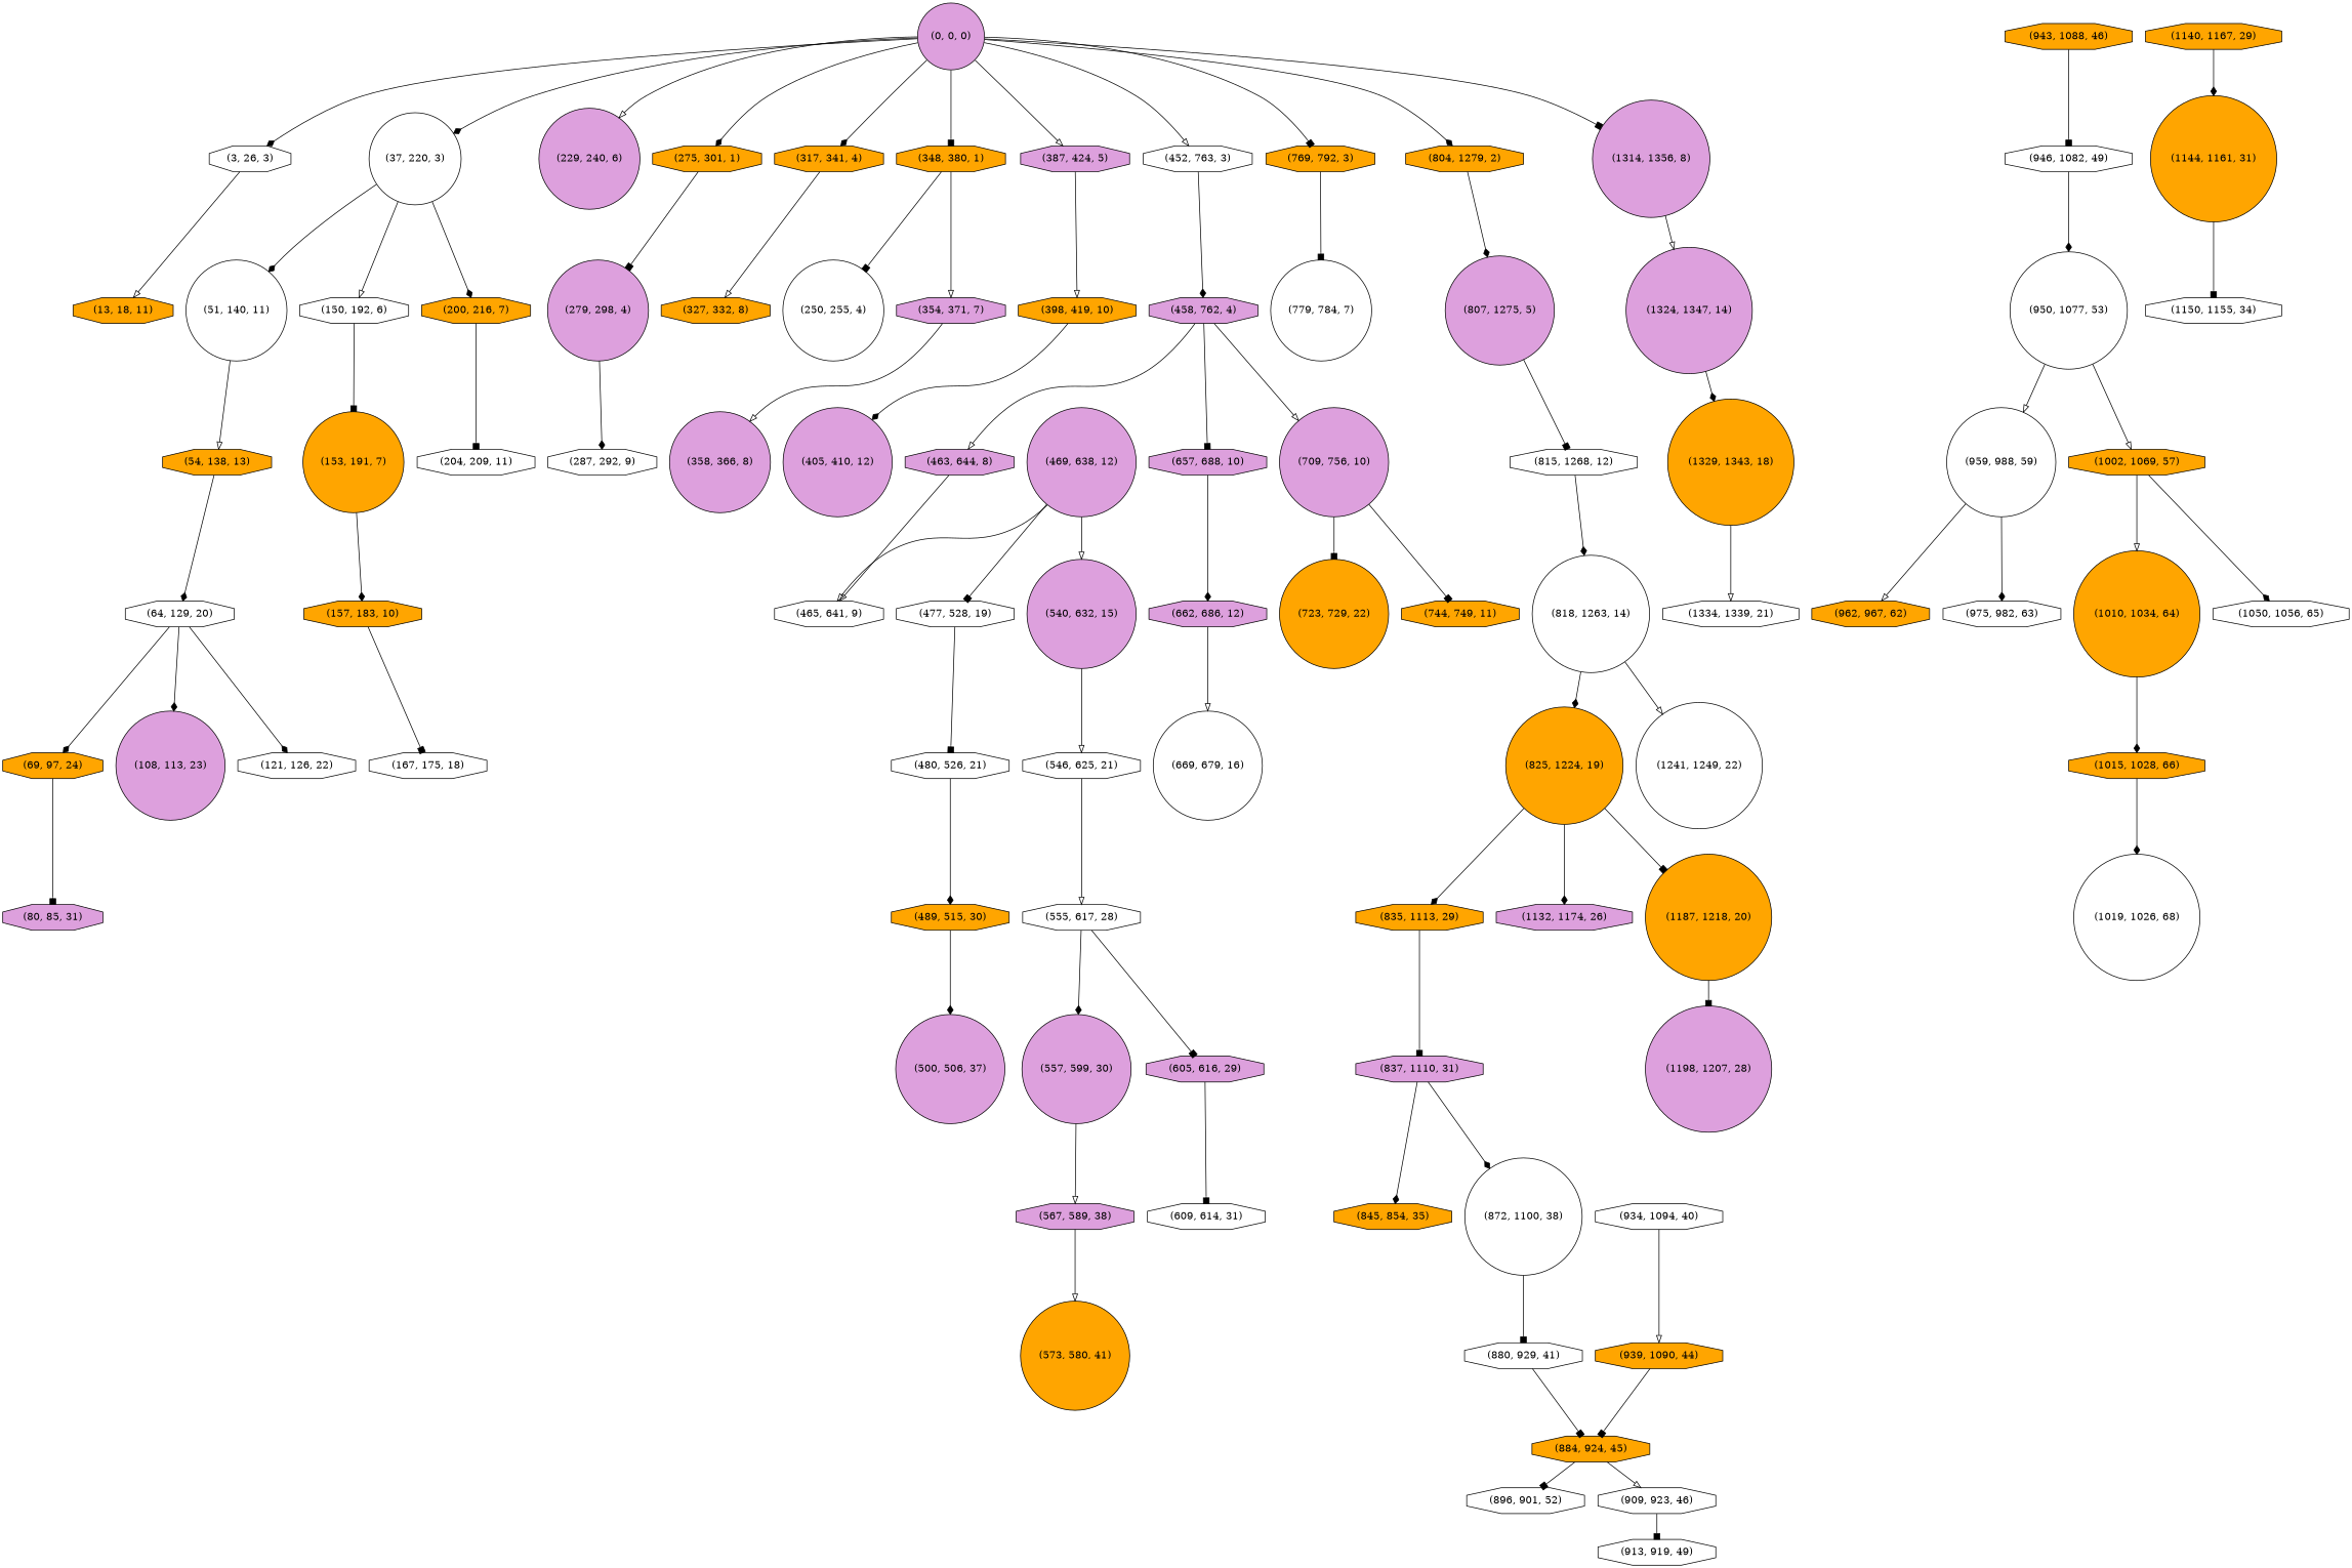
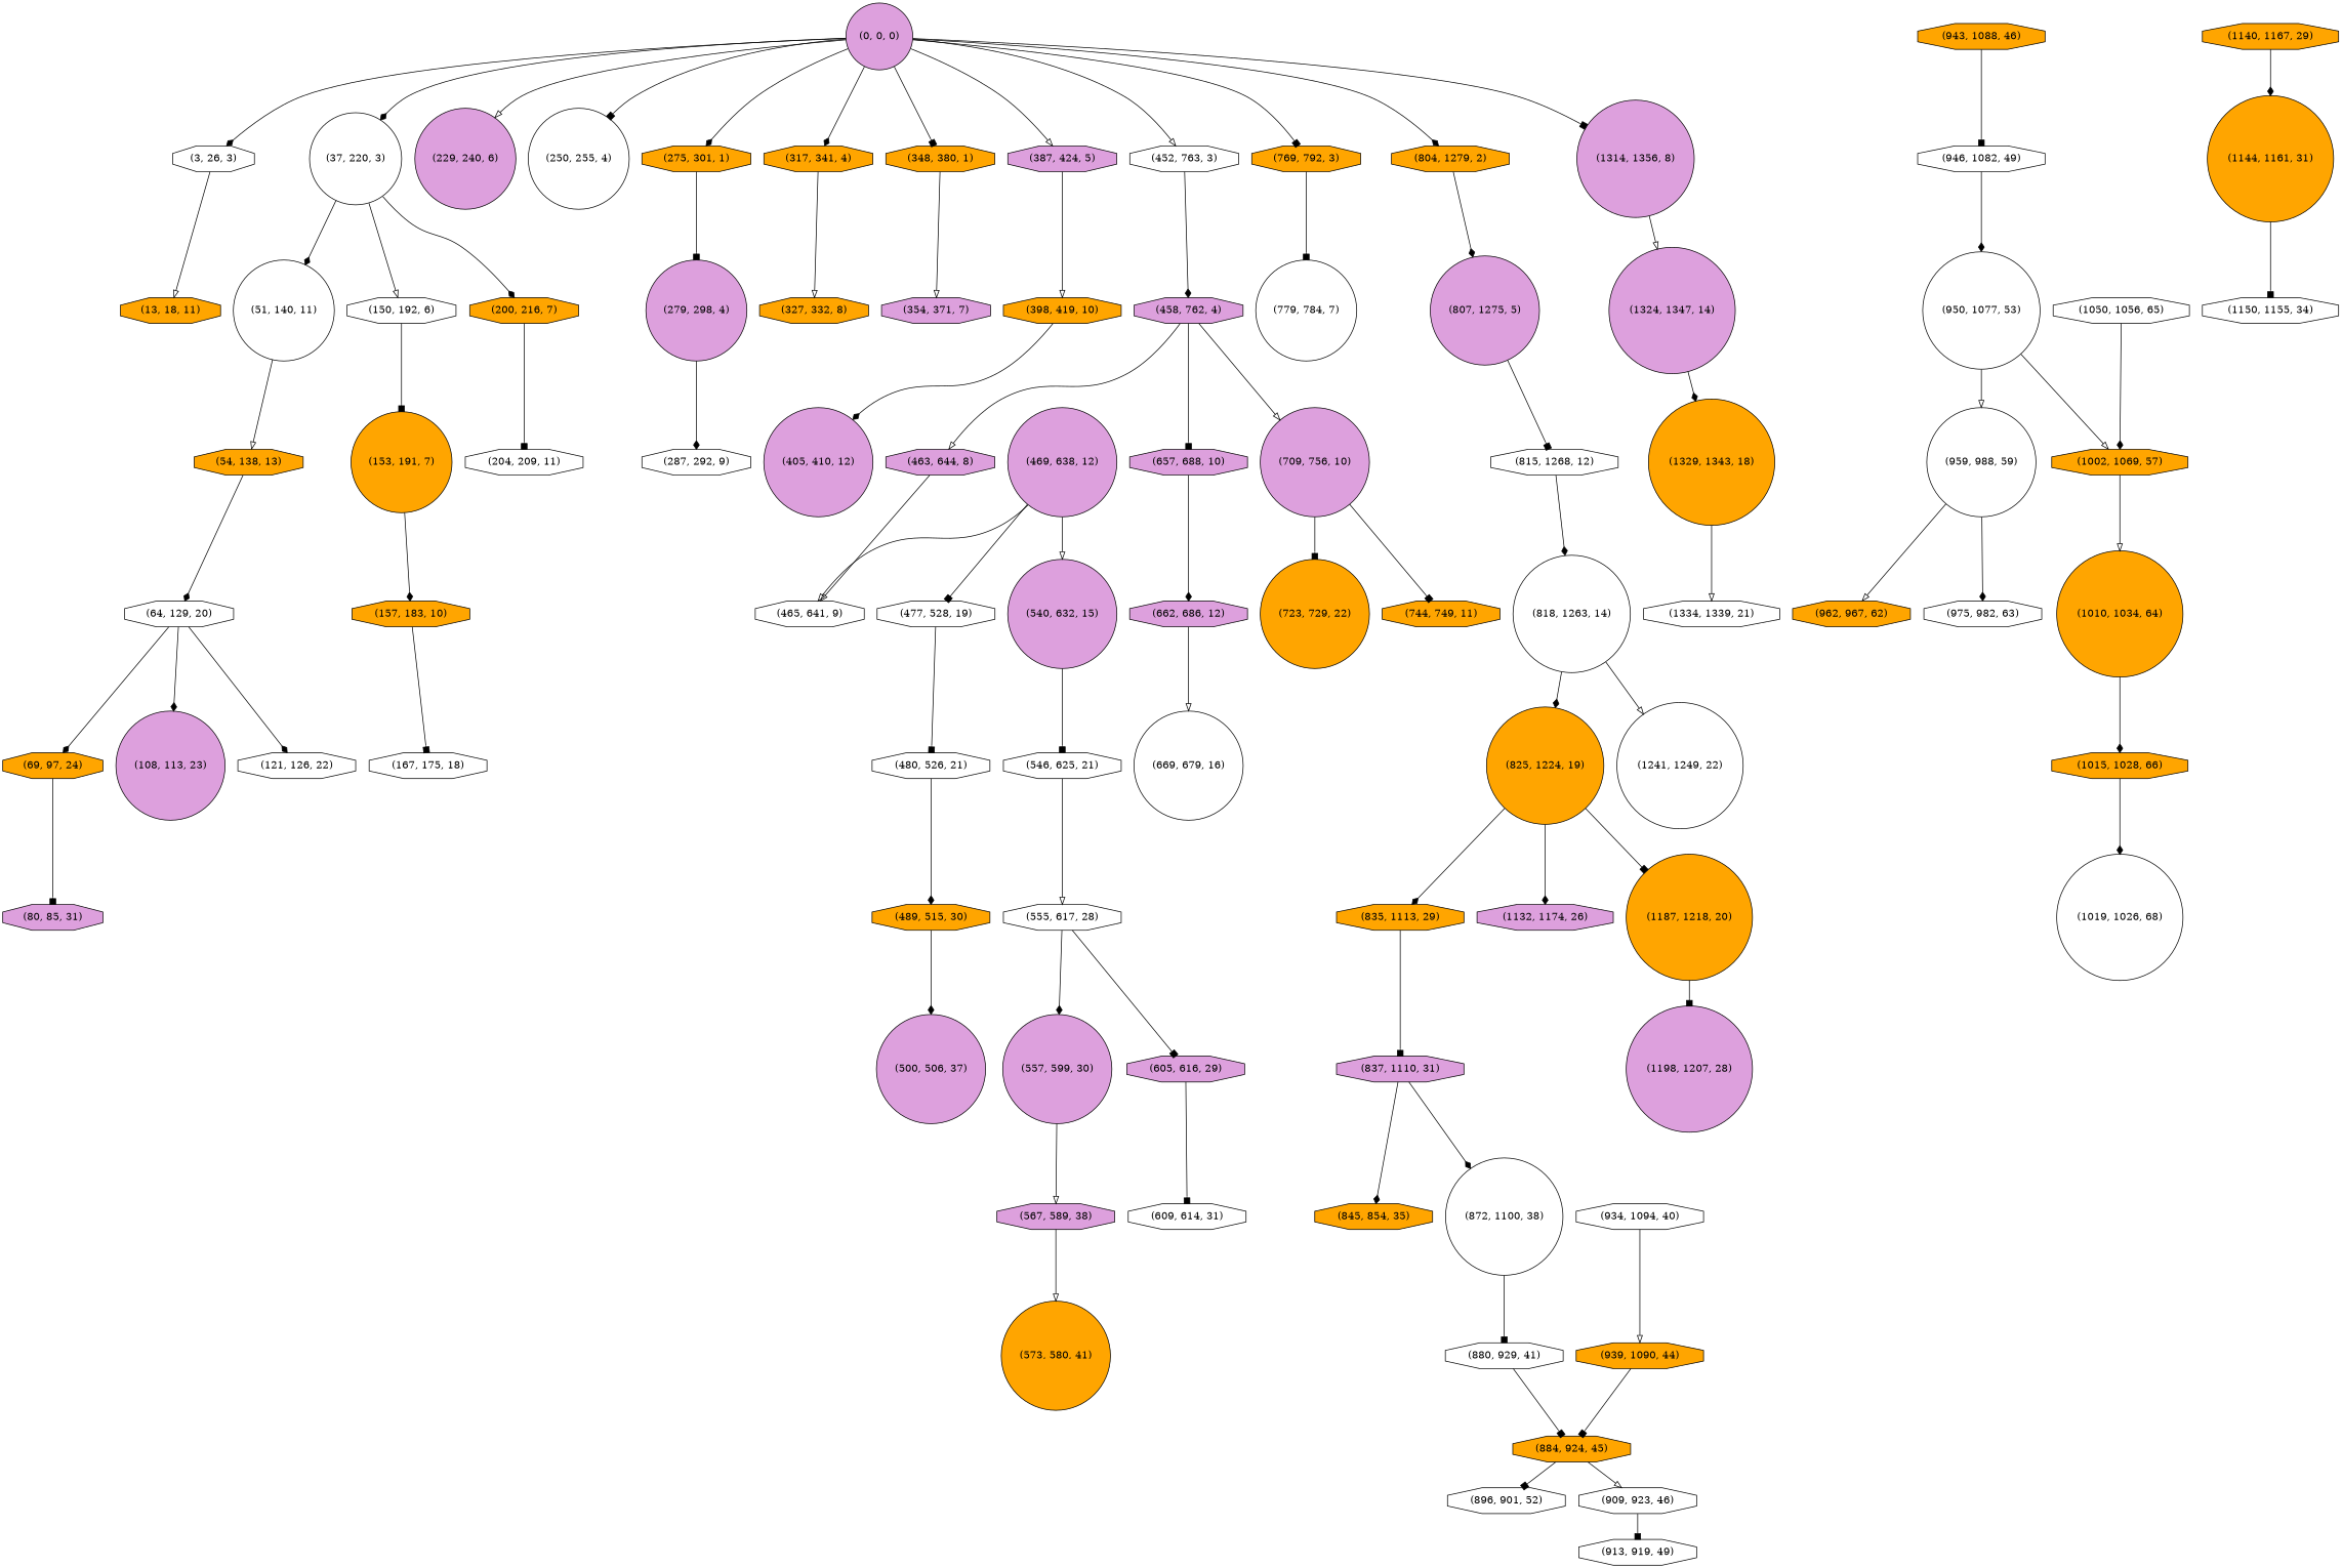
  digraph {
    node [fillcolor=white shape=octagon style=filled]
    edge [arrowhead=diamond]
    "(0, 0, 0)" [fillcolor=plum shape=circle]
    "(3, 26, 3)"
    "(37, 220, 3)" [shape=circle]
    "(229, 240, 6)" [fillcolor=plum shape=circle]
    "(250, 255, 4)" [shape=circle]
    "(275, 301, 1)" [fillcolor=orange]
    "(317, 341, 4)" [fillcolor=orange]
    "(348, 380, 1)" [fillcolor=orange]
    "(387, 424, 5)" [fillcolor=plum]
    "(452, 763, 3)"
    "(769, 792, 3)" [fillcolor=orange]
    "(804, 1279, 2)" [fillcolor=orange]
    "(1314, 1356, 8)" [fillcolor=plum shape=circle]
    "(13, 18, 11)" [fillcolor=orange]
    "(51, 140, 11)" [shape=circle]
    "(150, 192, 6)"
    "(200, 216, 7)" [fillcolor=orange]
    "(279, 298, 4)" [fillcolor=plum shape=circle]
    "(327, 332, 8)" [fillcolor=orange]
    "(354, 371, 7)" [fillcolor=plum]
    "(398, 419, 10)" [fillcolor=orange]
    "(458, 762, 4)" [fillcolor=plum]
    "(779, 784, 7)" [shape=circle]
    "(807, 1275, 5)" [fillcolor=plum shape=circle]
    "(1324, 1347, 14)" [fillcolor=plum shape=circle]
    "(54, 138, 13)" [fillcolor=orange]
    "(153, 191, 7)" [fillcolor=orange shape=circle]
    "(204, 209, 11)"
    "(64, 129, 20)"
    "(69, 97, 24)" [fillcolor=orange]
    "(108, 113, 23)" [fillcolor=plum shape=circle]
    "(121, 126, 22)"
    "(80, 85, 31)" [fillcolor=plum]
    "(157, 183, 10)" [fillcolor=orange]
    "(167, 175, 18)"
    "(287, 292, 9)"
-   "(358, 366, 8)" [fillcolor=plum shape=circle]
    "(405, 410, 12)" [fillcolor=plum shape=circle]
    "(463, 644, 8)" [fillcolor=plum]
    "(657, 688, 10)" [fillcolor=plum]
    "(709, 756, 10)" [fillcolor=plum shape=circle]
    "(465, 641, 9)"
    "(662, 686, 12)" [fillcolor=plum]
    "(723, 729, 22)" [fillcolor=orange shape=circle]
    "(744, 749, 11)" [fillcolor=orange]
    "(469, 638, 12)" [fillcolor=plum shape=circle]
    "(477, 528, 19)"
    "(540, 632, 15)" [fillcolor=plum shape=circle]
    "(480, 526, 21)"
    "(546, 625, 21)"
    "(489, 515, 30)" [fillcolor=orange]
    "(500, 506, 37)" [fillcolor=plum shape=circle]
    "(555, 617, 28)"
    "(557, 599, 30)" [fillcolor=plum shape=circle]
    "(605, 616, 29)" [fillcolor=plum]
    "(567, 589, 38)" [fillcolor=plum]
    "(609, 614, 31)"
    "(573, 580, 41)" [fillcolor=orange shape=circle]
    "(669, 679, 16)" [shape=circle]
    "(815, 1268, 12)"
    "(818, 1263, 14)" [shape=circle]
    "(825, 1224, 19)" [fillcolor=orange shape=circle]
    "(1241, 1249, 22)" [shape=circle]
    "(835, 1113, 29)" [fillcolor=orange]
    "(1132, 1174, 26)" [fillcolor=plum]
    "(1187, 1218, 20)" [fillcolor=orange shape=circle]
    "(837, 1110, 31)" [fillcolor=plum]
    "(1198, 1207, 28)" [fillcolor=plum shape=circle]
    "(845, 854, 35)" [fillcolor=orange]
    "(872, 1100, 38)" [shape=circle]
    "(880, 929, 41)"
    "(884, 924, 45)" [fillcolor=orange]
    "(939, 1090, 44)" [fillcolor=orange]
    "(934, 1094, 40)"
    "(896, 901, 52)"
    "(909, 923, 46)"
    "(913, 919, 49)"
    "(943, 1088, 46)" [fillcolor=orange]
    "(946, 1082, 49)"
    "(950, 1077, 53)" [shape=circle]
    "(959, 988, 59)" [shape=circle]
    "(1002, 1069, 57)" [fillcolor=orange]
    "(962, 967, 62)" [fillcolor=orange]
    "(975, 982, 63)"
    "(1010, 1034, 64)" [fillcolor=orange shape=circle]
    "(1050, 1056, 65)"
    "(1015, 1028, 66)" [fillcolor=orange]
    "(1019, 1026, 68)" [shape=circle]
    "(1140, 1167, 29)" [fillcolor=orange]
    "(1144, 1161, 31)" [fillcolor=orange shape=circle]
    "(1150, 1155, 34)"
    "(1329, 1343, 18)" [fillcolor=orange shape=circle]
    "(1334, 1339, 21)"
    "(0, 0, 0)" -> "(3, 26, 3)"
    "(0, 0, 0)" -> "(37, 220, 3)"
    "(0, 0, 0)" -> "(229, 240, 6)" [arrowhead=onormal]
-   "(348, 380, 1)" -> "(250, 255, 4)" [arrowhead=box]
+   "(0, 0, 0)" -> "(250, 255, 4)" [arrowhead=box]
    "(0, 0, 0)" -> "(275, 301, 1)"
    "(0, 0, 0)" -> "(317, 341, 4)"
    "(0, 0, 0)" -> "(348, 380, 1)" [arrowhead=box]
    "(0, 0, 0)" -> "(387, 424, 5)" [arrowhead=onormal]
    "(0, 0, 0)" -> "(452, 763, 3)" [arrowhead=onormal]
    "(0, 0, 0)" -> "(769, 792, 3)" [arrowhead=box]
    "(0, 0, 0)" -> "(804, 1279, 2)"
    "(0, 0, 0)" -> "(1314, 1356, 8)" [arrowhead=box]
    "(3, 26, 3)" -> "(13, 18, 11)" [arrowhead=onormal]
    "(37, 220, 3)" -> "(51, 140, 11)"
    "(37, 220, 3)" -> "(150, 192, 6)" [arrowhead=onormal]
    "(37, 220, 3)" -> "(200, 216, 7)"
    "(275, 301, 1)" -> "(279, 298, 4)" [arrowhead=box]
    "(317, 341, 4)" -> "(327, 332, 8)" [arrowhead=onormal]
    "(348, 380, 1)" -> "(354, 371, 7)" [arrowhead=onormal]
    "(387, 424, 5)" -> "(398, 419, 10)" [arrowhead=onormal]
    "(452, 763, 3)" -> "(458, 762, 4)"
    "(769, 792, 3)" -> "(779, 784, 7)" [arrowhead=box]
    "(804, 1279, 2)" -> "(807, 1275, 5)"
    "(1314, 1356, 8)" -> "(1324, 1347, 14)" [arrowhead=onormal]
    "(51, 140, 11)" -> "(54, 138, 13)" [arrowhead=onormal]
    "(150, 192, 6)" -> "(153, 191, 7)" [arrowhead=box]
    "(200, 216, 7)" -> "(204, 209, 11)" [arrowhead=box]
    "(279, 298, 4)" -> "(287, 292, 9)"
-   "(354, 371, 7)" -> "(358, 366, 8)" [arrowhead=onormal]
    "(398, 419, 10)" -> "(405, 410, 12)"
    "(458, 762, 4)" -> "(463, 644, 8)" [arrowhead=onormal]
    "(458, 762, 4)" -> "(657, 688, 10)" [arrowhead=box]
    "(458, 762, 4)" -> "(709, 756, 10)" [arrowhead=onormal]
    "(807, 1275, 5)" -> "(815, 1268, 12)" [arrowhead=box]
    "(1324, 1347, 14)" -> "(1329, 1343, 18)"
    "(54, 138, 13)" -> "(64, 129, 20)"
    "(153, 191, 7)" -> "(157, 183, 10)"
    "(64, 129, 20)" -> "(69, 97, 24)"
    "(64, 129, 20)" -> "(108, 113, 23)"
    "(64, 129, 20)" -> "(121, 126, 22)"
    "(69, 97, 24)" -> "(80, 85, 31)" [arrowhead=box]
    "(157, 183, 10)" -> "(167, 175, 18)" [arrowhead=box]
    "(463, 644, 8)" -> "(465, 641, 9)" [arrowhead=onormal]
    "(657, 688, 10)" -> "(662, 686, 12)"
    "(709, 756, 10)" -> "(723, 729, 22)" [arrowhead=box]
    "(709, 756, 10)" -> "(744, 749, 11)" [arrowhead=box]
    "(662, 686, 12)" -> "(669, 679, 16)" [arrowhead=onormal]
    "(469, 638, 12)" -> "(465, 641, 9)" [arrowhead=onormal]
    "(469, 638, 12)" -> "(477, 528, 19)" [arrowhead=box]
    "(469, 638, 12)" -> "(540, 632, 15)" [arrowhead=onormal]
    "(477, 528, 19)" -> "(480, 526, 21)" [arrowhead=box]
-   "(540, 632, 15)" -> "(546, 625, 21)" [arrowhead=onormal]
+   "(540, 632, 15)" -> "(546, 625, 21)" [arrowhead=box]
    "(480, 526, 21)" -> "(489, 515, 30)"
    "(546, 625, 21)" -> "(555, 617, 28)" [arrowhead=onormal]
    "(489, 515, 30)" -> "(500, 506, 37)"
    "(555, 617, 28)" -> "(557, 599, 30)"
    "(555, 617, 28)" -> "(605, 616, 29)" [arrowhead=box]
    "(557, 599, 30)" -> "(567, 589, 38)" [arrowhead=onormal]
    "(605, 616, 29)" -> "(609, 614, 31)" [arrowhead=box]
    "(567, 589, 38)" -> "(573, 580, 41)" [arrowhead=onormal]
    "(815, 1268, 12)" -> "(818, 1263, 14)"
    "(818, 1263, 14)" -> "(825, 1224, 19)"
    "(818, 1263, 14)" -> "(1241, 1249, 22)" [arrowhead=onormal]
    "(825, 1224, 19)" -> "(835, 1113, 29)"
    "(825, 1224, 19)" -> "(1132, 1174, 26)"
    "(825, 1224, 19)" -> "(1187, 1218, 20)" [arrowhead=box]
    "(835, 1113, 29)" -> "(837, 1110, 31)" [arrowhead=box]
    "(1187, 1218, 20)" -> "(1198, 1207, 28)" [arrowhead=box]
    "(837, 1110, 31)" -> "(845, 854, 35)"
    "(837, 1110, 31)" -> "(872, 1100, 38)"
    "(872, 1100, 38)" -> "(880, 929, 41)" [arrowhead=box]
    "(880, 929, 41)" -> "(884, 924, 45)" [arrowhead=box]
    "(884, 924, 45)" -> "(896, 901, 52)" [arrowhead=box]
    "(884, 924, 45)" -> "(909, 923, 46)" [arrowhead=onormal]
    "(939, 1090, 44)" -> "(884, 924, 45)" [arrowhead=box]
    "(934, 1094, 40)" -> "(939, 1090, 44)" [arrowhead=onormal]
    "(909, 923, 46)" -> "(913, 919, 49)" [arrowhead=box]
    "(943, 1088, 46)" -> "(946, 1082, 49)" [arrowhead=box]
    "(946, 1082, 49)" -> "(950, 1077, 53)"
    "(950, 1077, 53)" -> "(959, 988, 59)" [arrowhead=onormal]
    "(950, 1077, 53)" -> "(1002, 1069, 57)" [arrowhead=onormal]
    "(959, 988, 59)" -> "(962, 967, 62)" [arrowhead=onormal]
    "(959, 988, 59)" -> "(975, 982, 63)"
    "(1002, 1069, 57)" -> "(1010, 1034, 64)" [arrowhead=onormal]
-   "(1002, 1069, 57)" -> "(1050, 1056, 65)"
+   "(1050, 1056, 65)" -> "(1002, 1069, 57)"
    "(1010, 1034, 64)" -> "(1015, 1028, 66)"
    "(1015, 1028, 66)" -> "(1019, 1026, 68)"
    "(1140, 1167, 29)" -> "(1144, 1161, 31)"
    "(1144, 1161, 31)" -> "(1150, 1155, 34)" [arrowhead=box]
    "(1329, 1343, 18)" -> "(1334, 1339, 21)" [arrowhead=onormal]
  }
